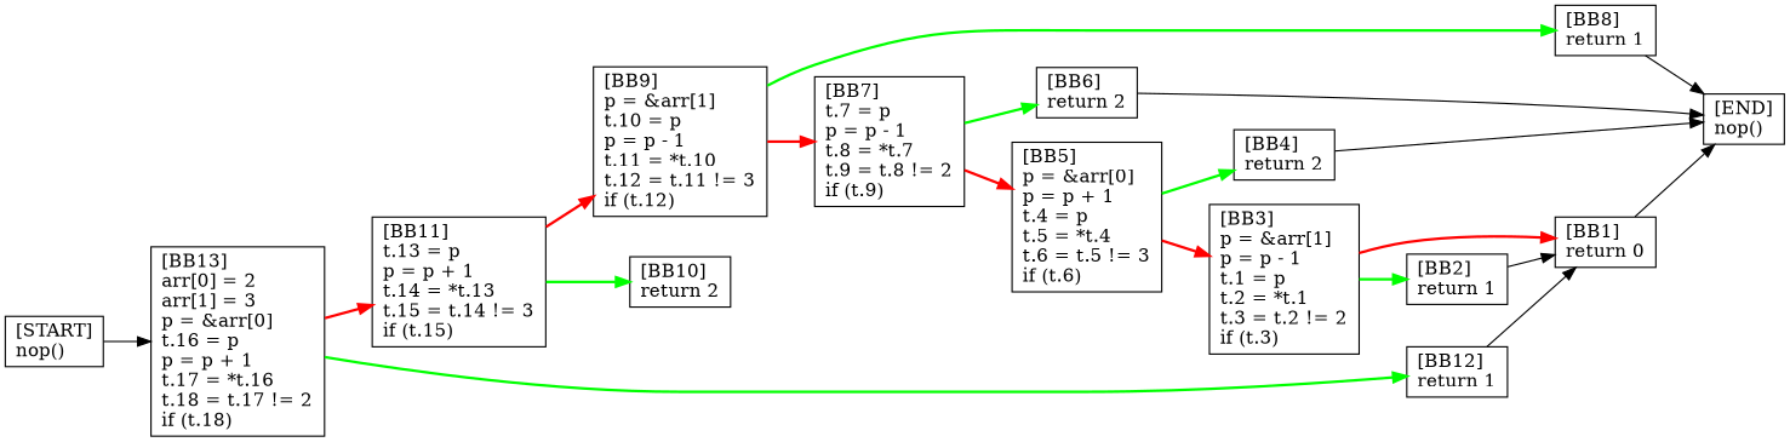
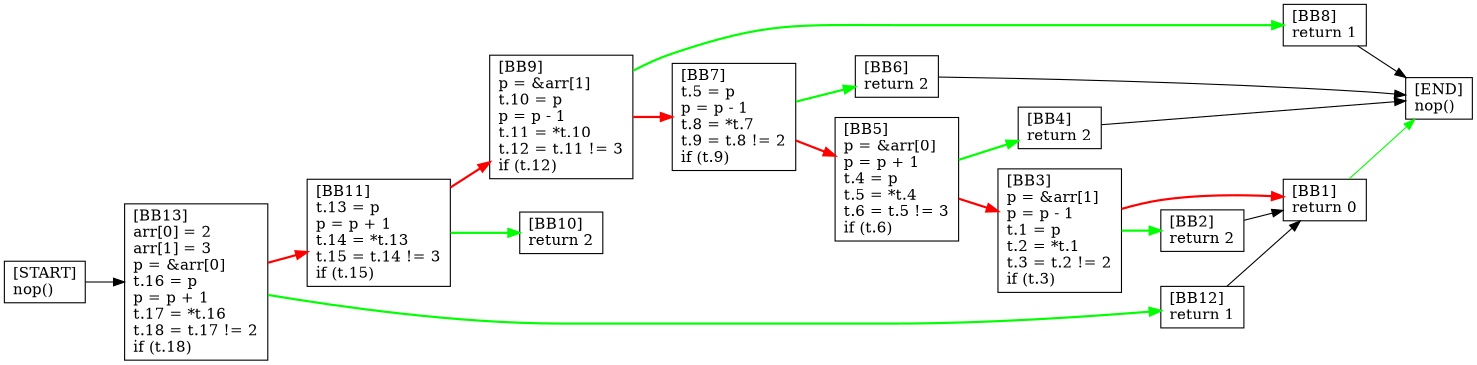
  digraph {
    rankdir=LR
    node [shape=box]
    edge [penwidth=2]
    n1 [label="[BB13]\larr[0] = 2\larr[1] = 3\lp = &arr[0]\lt.16 = p\lp = p + 1\lt.17 = *t.16\lt.18 = t.17 != 2\lif (t.18)\l"]
    n2 [label="[BB12]\lreturn 1\l"]
    n3 [label="[BB11]\lt.13 = p\lp = p + 1\lt.14 = *t.13\lt.15 = t.14 != 3\lif (t.15)\l"]
    n4 [label="[BB1]\lreturn 0\l"]
    n5 [label="[BB10]\lreturn 2\l"]
    n6 [label="[BB9]\lp = &arr[1]\lt.10 = p\lp = p - 1\lt.11 = *t.10\lt.12 = t.11 != 3\lif (t.12)\l"]
    n7 [label="[END]\lnop()\l"]
    n8 [label="[BB8]\lreturn 1\l"]
-   n9 [label="[BB7]\lt.7 = p\lp = p - 1\lt.8 = *t.7\lt.9 = t.8 != 2\lif (t.9)\l"]
+   n9 [label="[BB7]\lt.5 = p\lp = p - 1\lt.8 = *t.7\lt.9 = t.8 != 2\lif (t.9)\l"]
    n10 [label="[BB6]\lreturn 2\l"]
    n11 [label="[BB5]\lp = &arr[0]\lp = p + 1\lt.4 = p\lt.5 = *t.4\lt.6 = t.5 != 3\lif (t.6)\l"]
    n12 [label="[BB3]\lp = &arr[1]\lp = p - 1\lt.1 = p\lt.2 = *t.1\lt.3 = t.2 != 2\lif (t.3)\l"]
    n13 [label="[BB4]\lreturn 2\l"]
    n14 [label="[START]\lnop()\l"]
-   n15 [label="[BB2]\lreturn 1\l"]
+   n15 [label="[BB2]\lreturn 2\l"]
    n1 -> n2 [color=green]
    n1 -> n3 [color=red]
    n2 -> n4 [penwidth=""]
    n3 -> n5 [color=green]
    n3 -> n6 [color=red]
-   n4 -> n7 [penwidth=""]
+   n4 -> n7 [color=green penwidth=""]
    n6 -> n8 [color=green]
    n6 -> n9 [color=red]
    n8 -> n7 [penwidth=""]
    n9 -> n10 [color=green]
    n9 -> n11 [color=red]
    n10 -> n7 [penwidth=""]
    n11 -> n12 [color=red]
    n11 -> n13 [color=green]
    n12 -> n4 [color=red]
    n12 -> n15 [color=green]
    n13 -> n7 [penwidth=""]
    n14 -> n1 [penwidth=""]
    n15 -> n4 [penwidth=""]
  }
